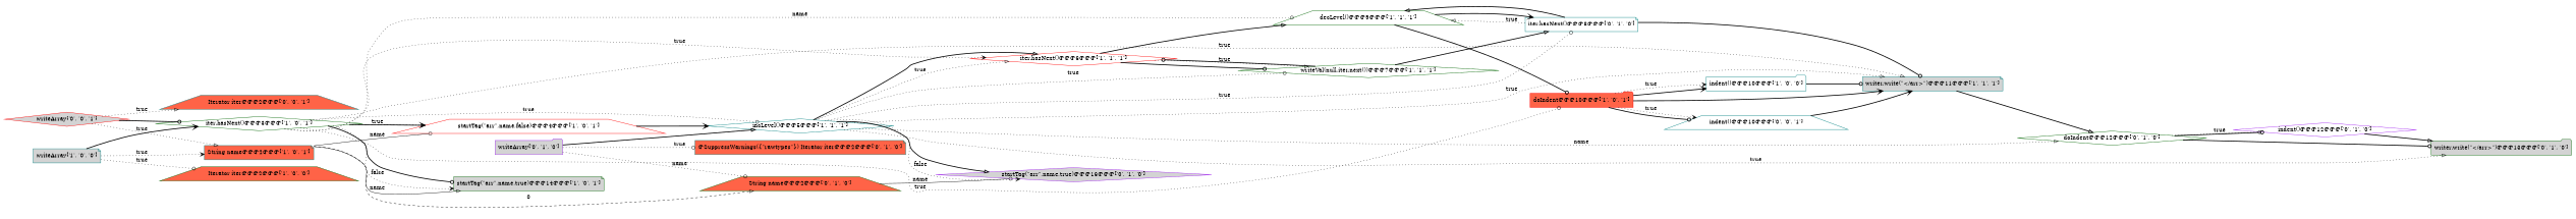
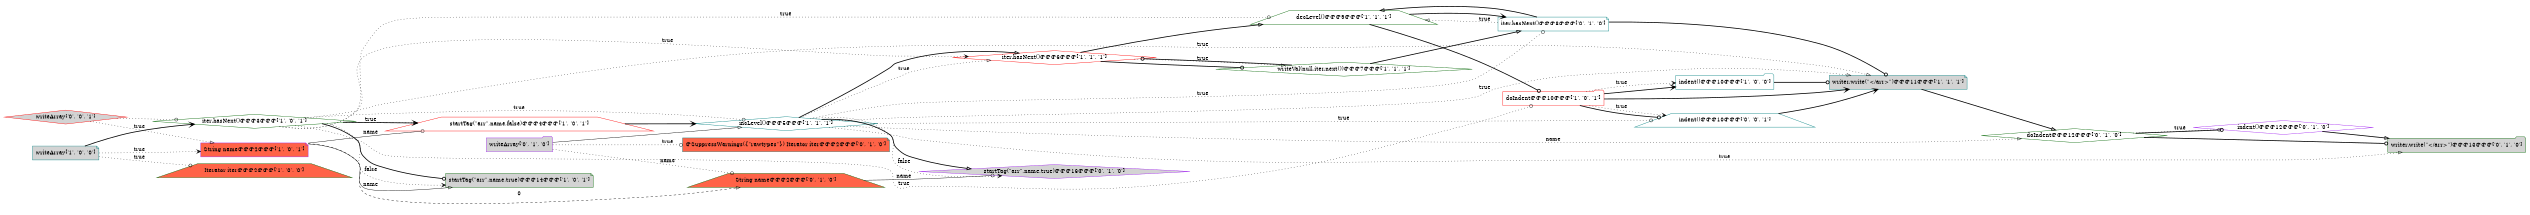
  digraph {
    rankdir=LR
    node [color=teal fillcolor=white shape=diamond style=filled]
    edge [arrowhead=odot style=bold]
-   n1 [color=red fillcolor=tomato label="doIndent@@@10@@@['1', '0', '1']" shape=folder]
+   n1 [color=red label="doIndent@@@10@@@['1', '0', '1']" shape=folder]
    n2 [fillcolor=lightgray label="writer.write(\"</arr>\")@@@11@@@['1', '1', '1']" shape=note]
    n3 [label="indent()@@@10@@@['0', '0', '1']" shape=trapezium]
    n4 [label="indent()@@@10@@@['1', '0', '0']" shape=folder]
    n5 [color=darkgreen label="doIndent@@@12@@@['0', '1', '0']"]
    n6 [color=purple label="indent()@@@12@@@['0', '1', '0']"]
    n7 [color=darkgreen fillcolor=lightgray label="writer.write(\"</arr>\")@@@13@@@['0', '1', '0']" shape=folder]
-   n8 [fillcolor=tomato label="String name@@@2@@@['1', '0', '1']" shape=note]
+   n8 [color=purple fillcolor=tomato label="String name@@@2@@@['1', '0', '1']" shape=note]
    n9 [color=darkgreen fillcolor=tomato label="String name@@@2@@@['0', '1', '0']" shape=trapezium]
    n10 [color=red label="startTag(\"arr\",name,false)@@@4@@@['1', '0', '1']" shape=trapezium]
    n11 [color=darkgreen fillcolor=lightgray label="startTag(\"arr\",name,true)@@@14@@@['1', '0', '1']" shape=note]
    n12 [color=purple fillcolor=lightgray label="startTag(\"arr\",name,true)@@@16@@@['0', '1', '0']"]
    n13 [label="incLevel()@@@5@@@['1', '1', '1']"]
    n14 [color=red label="iter.hasNext()@@@6@@@['1', '1', '1']"]
    n15 [color=darkgreen label="decLevel()@@@9@@@['1', '1', '1']" shape=trapezium]
    n16 [color=darkgreen label="writeVal(null,iter.next())@@@7@@@['1', '1', '1']"]
    n17 [label="iter.hasNext()@@@8@@@['0', '1', '0']" shape=note]
    n18 [color=red fillcolor=lightgray label="writeArray['0', '0', '1']"]
    n19 [color=darkgreen label="iter.hasNext()@@@3@@@['1', '0', '1']"]
-   n20 [fillcolor=tomato label="Iterator iter@@@2@@@['0', '0', '1']" shape=trapezium]
    n21 [fillcolor=lightgray label="writeArray['1', '0', '0']" shape=note]
    n22 [color=darkgreen fillcolor=tomato label="Iterator iter@@@2@@@['1', '0', '0']" shape=trapezium]
    n23 [color=purple fillcolor=lightgray label="writeArray['0', '1', '0']" shape=folder]
    n24 [fillcolor=tomato label="@SuppressWarnings({\"rawtypes\"}) Iterator iter@@@2@@@['0', '1', '0']" shape=note]
    n1 -> n2 [arrowhead=vee]
    n1 -> n3 [arrowhead=vee label=true style=dotted]
    n1 -> n3
    n1 -> n4 [arrowhead=vee]
    n1 -> n4 [arrowhead=vee label=true style=dotted]
    n2 -> n5 [arrowhead=onormal]
    n3 -> n2 [arrowhead=vee]
    n4 -> n2
    n5 -> n6 [label=true style=dotted]
    n5 -> n6
    n5 -> n7
    n6 -> n7 [arrowhead=onormal]
    n8 -> n9 [arrowhead=onormal label=0 style=dashed]
    n8 -> n10 [label=name style=solid]
    n8 -> n11 [arrowhead=onormal label=name style=solid]
    n9 -> n12 [label=name style=solid]
    n10 -> n13 [arrowhead=vee]
    n13 -> n2 [arrowhead=onormal label=true style=dotted]
    n13 -> n5 [arrowhead=onormal label=name style=dotted]
    n13 -> n7 [arrowhead=onormal label=true style=dotted]
    n13 -> n12 [arrowhead=onormal]
    n13 -> n12 [arrowhead=vee label=false style=dotted]
    n13 -> n14 [arrowhead=onormal]
    n13 -> n14 [arrowhead=onormal label=true style=dotted]
-   n13 -> n16 [label=true style=dotted]
+   n13 -> n3 [label=true style=dotted]
    n13 -> n17 [label=true style=dotted]
    n14 -> n15 [arrowhead=onormal]
    n14 -> n16 [arrowhead=onormal label=true style=dotted]
    n14 -> n16
    n15 -> n1
    n15 -> n17 [arrowhead=vee]
    n16 -> n14
    n16 -> n17 [arrowhead=onormal]
    n17 -> n2
    n17 -> n15 [arrowhead=onormal]
    n17 -> n15 [arrowhead=onormal label=true style=dotted]
    n18 -> n8 [arrowhead=onormal label=true style=dotted]
-   n18 -> n19
-   n18 -> n20 [arrowhead=onormal label=true style=dotted]
+   n18 -> n19 [style=dotted]
    n19 -> n1 [label=true style=dotted]
    n19 -> n2 [arrowhead=onormal label=true style=dotted]
    n19 -> n10 [arrowhead=onormal label=true style=dotted]
    n19 -> n10 [arrowhead=vee]
    n19 -> n11 [arrowhead=vee label=false style=dotted]
    n19 -> n11
    n19 -> n13 [label=true style=dotted]
    n19 -> n14 [arrowhead=vee label=true style=dotted]
-   n19 -> n15 [label=name style=dotted]
+   n19 -> n15 [label=true style=dotted]
    n21 -> n8 [arrowhead=vee label=true style=dotted]
    n21 -> n19 [arrowhead=vee]
    n21 -> n22 [label=true style=dotted]
    n23 -> n9 [label=name style=dotted]
-   n23 -> n13 [arrowhead=onormal]
+   n23 -> n13 [arrowhead=onormal style=solid]
    n23 -> n24 [label=true style=dotted]
  }
